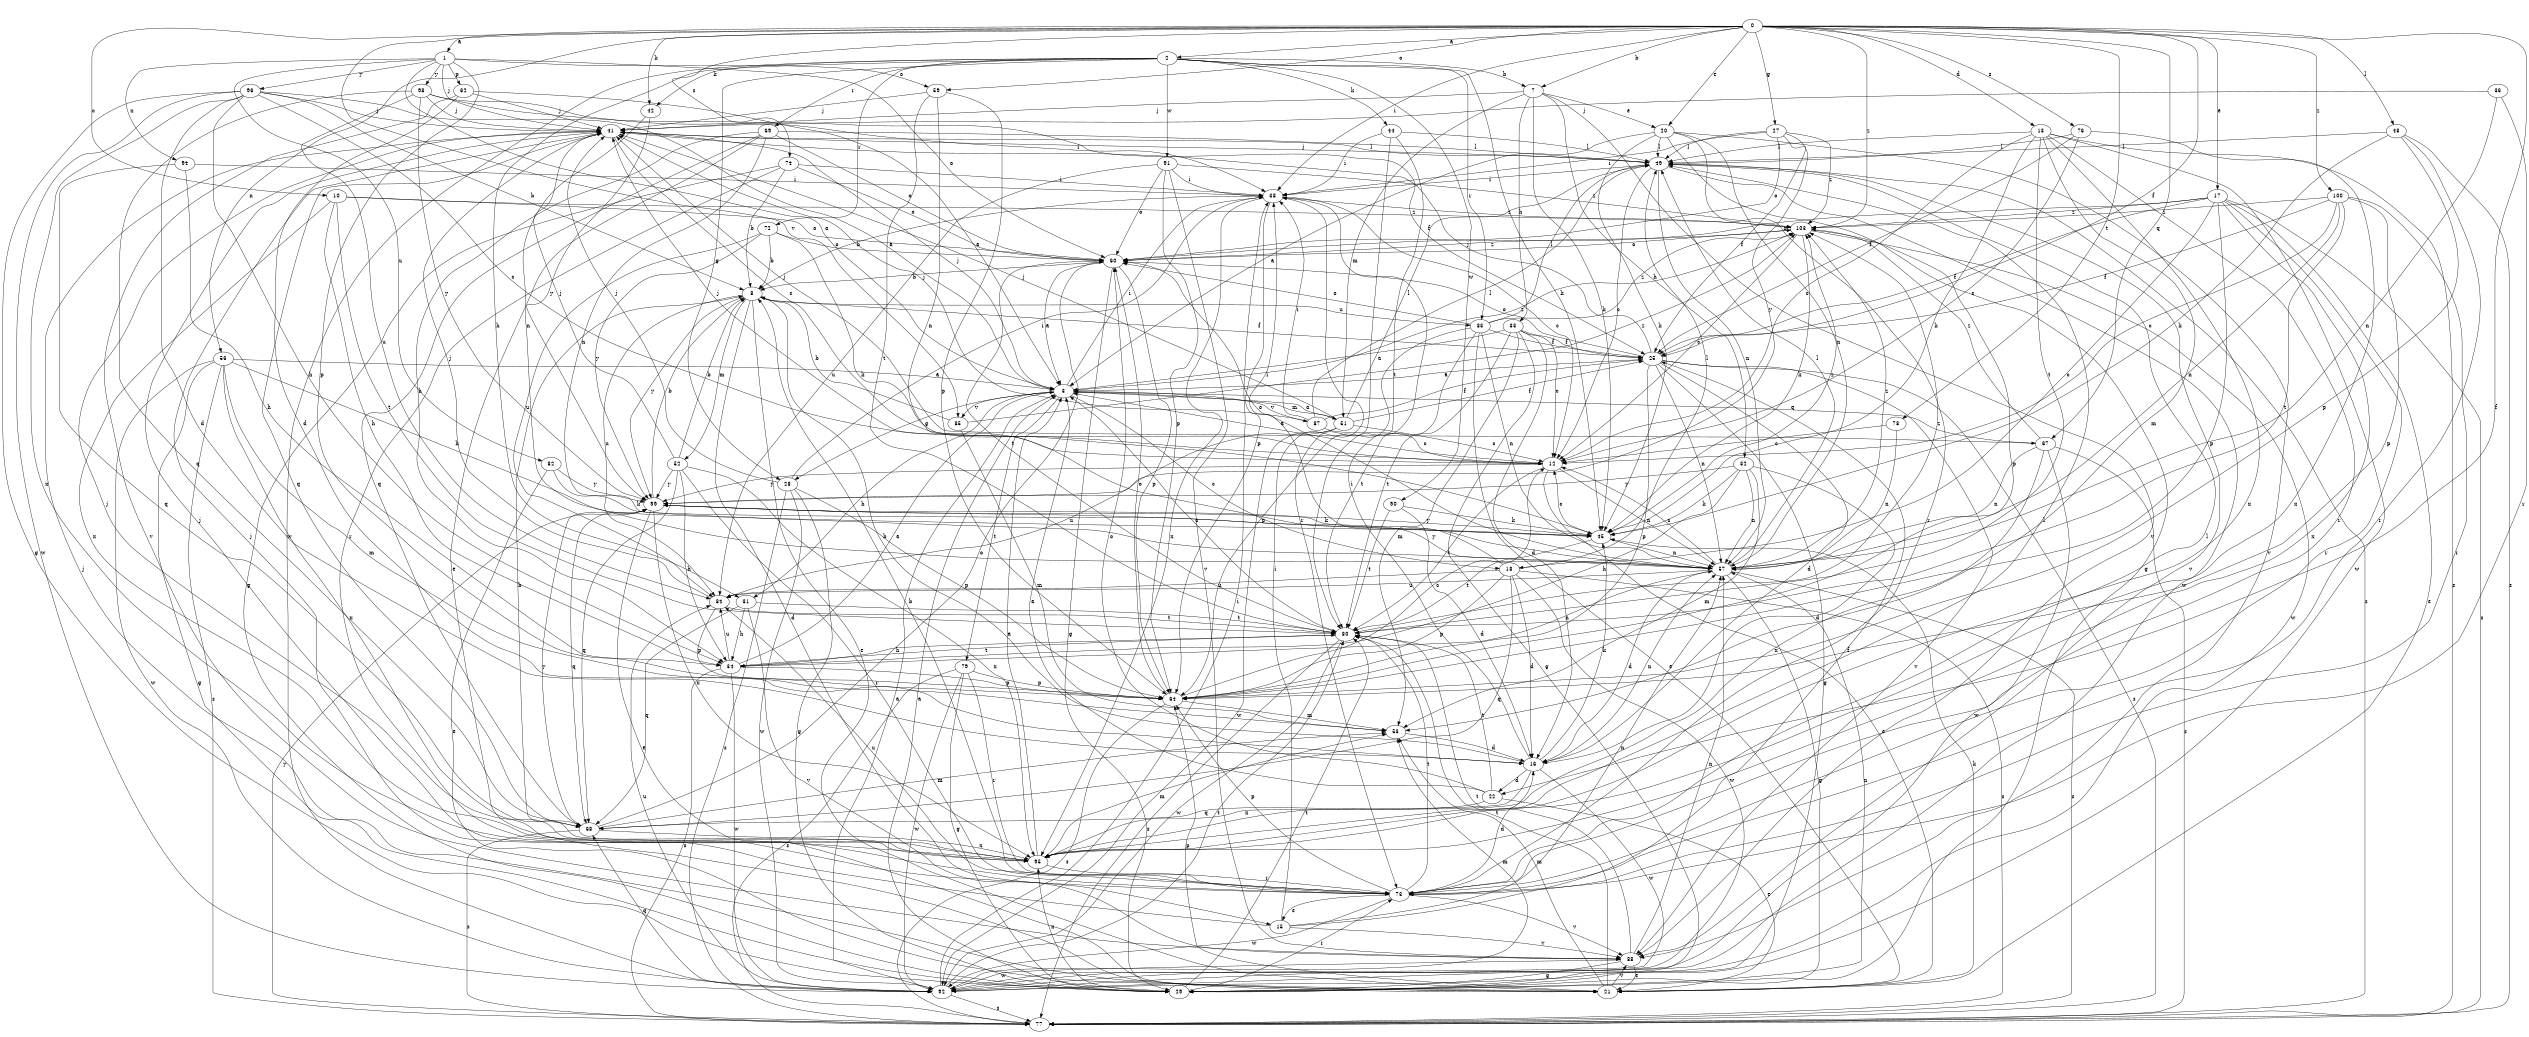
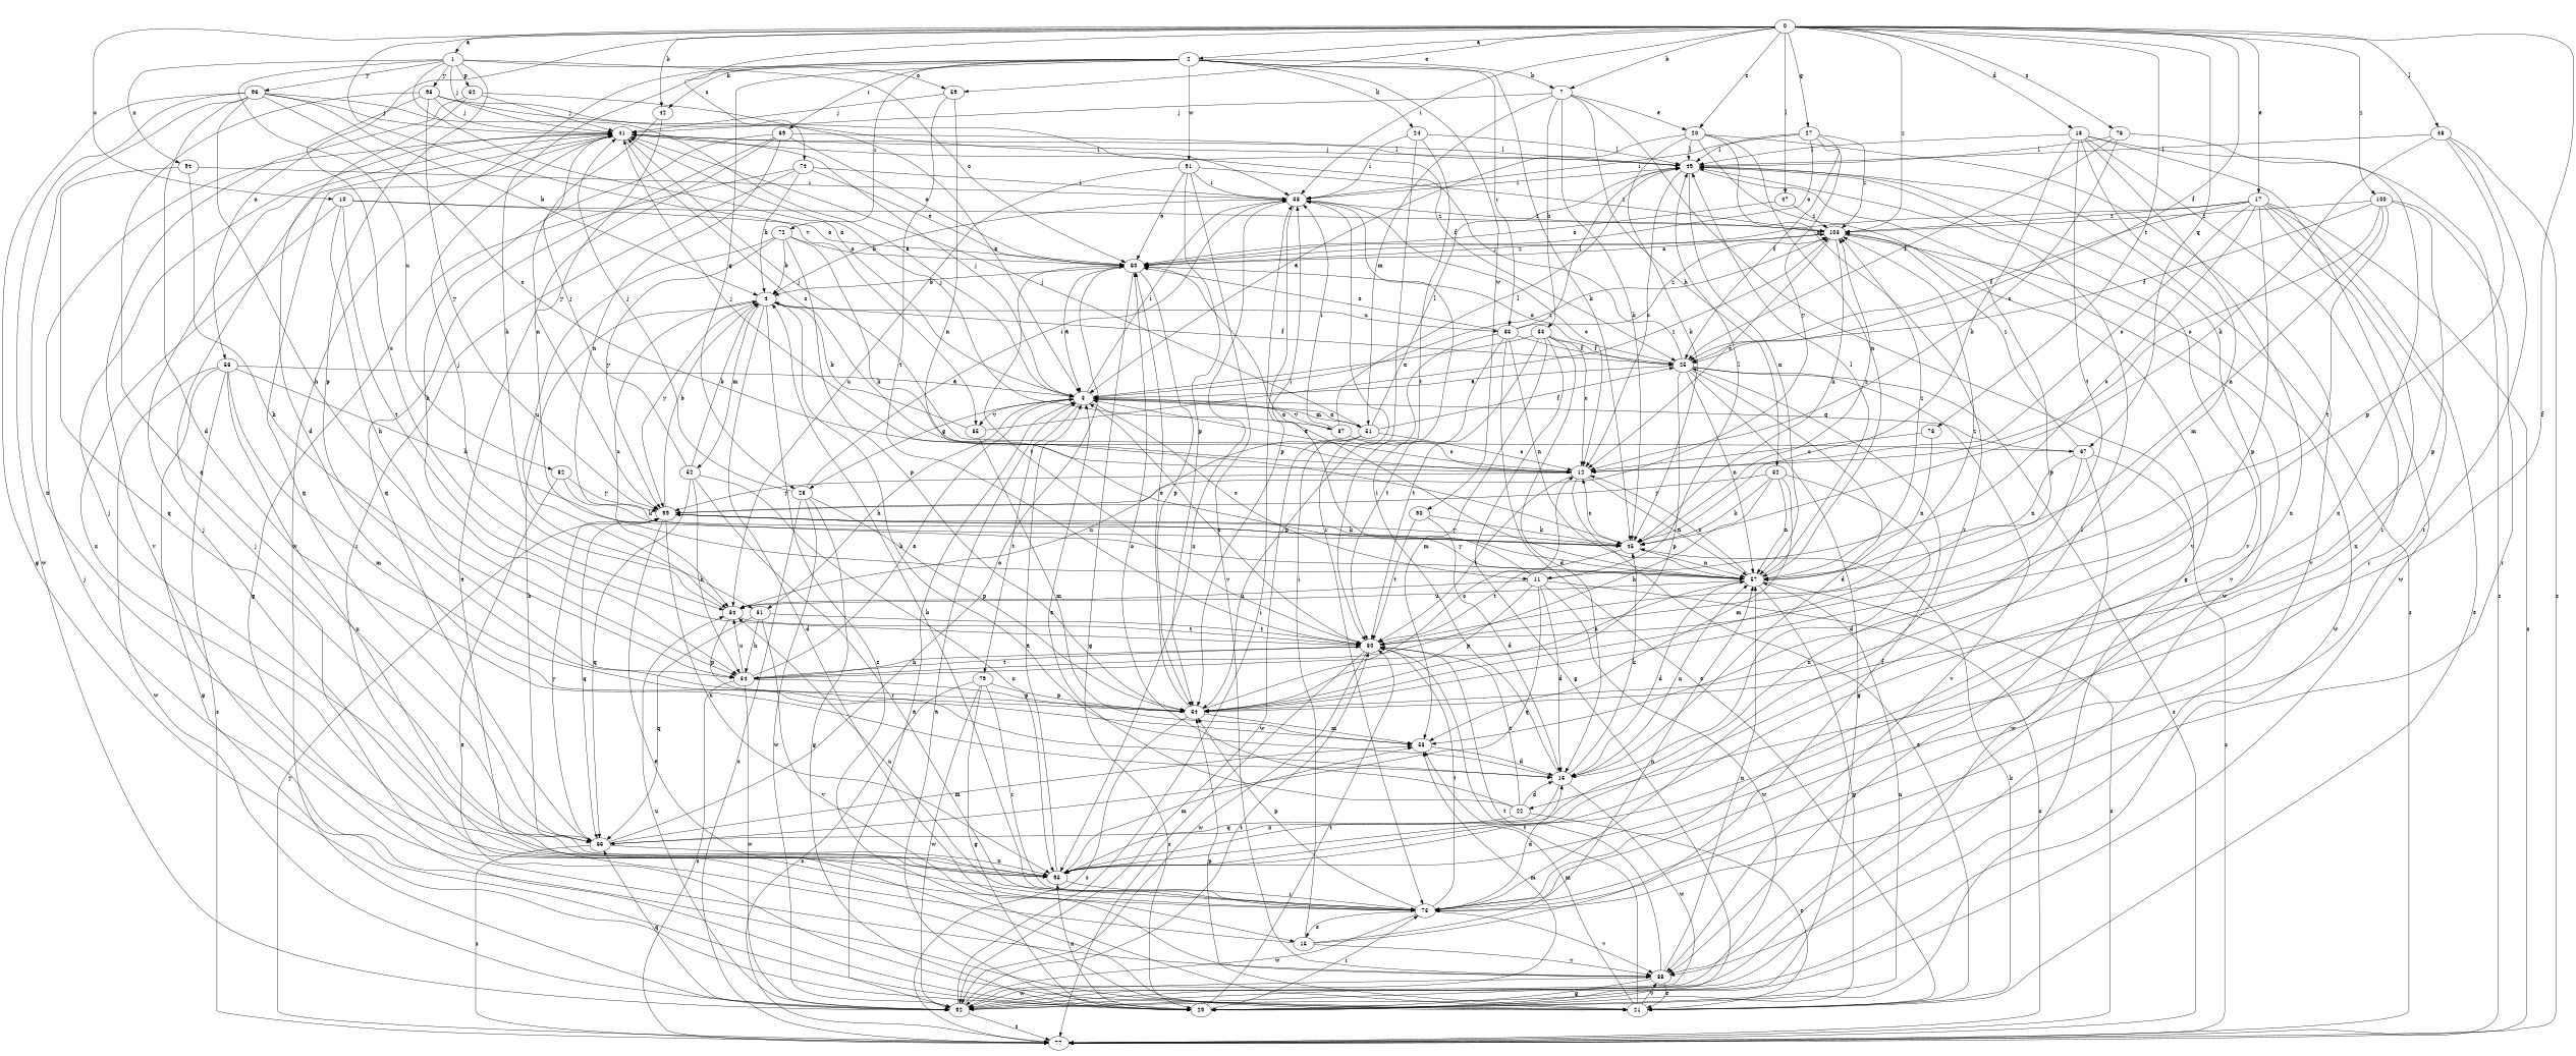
  strict digraph {
    0
    1
    2
    7
    10
    13
    17
    20
    22
    25
    27
    38
    42
+   47
    48
    56
    59
    67
    74
    76
    78
    85
    100
    103
    3
    41
    60
    62
    64
    82
    94
    96
    98
    28
    31
-   44
+   44 [label=24]
    45
    69
    72
    83
    90
    91
    92
    51
    32
    33
    88
    34
    80
    95
    49
    77
    53
    73
-   11 [label=18]
+   11
    21
    12
    57
    29
    16
-   68
+   68 [label=66]
    99
-   36
-   8
+   8 [label=4]
    79
    87
    84
    15
    52
    0 -> 1 [label=a]
    0 -> 2 [label=a]
    0 -> 7 [label=b]
    0 -> 10 [label=c]
    0 -> 13 [label=d]
    0 -> 17 [label=e]
    0 -> 20 [label=e]
    0 -> 22 [label=f]
    0 -> 25 [label=f]
    0 -> 27 [label=g]
    0 -> 38 [label=i]
    0 -> 42 [label=k]
+   0 -> 47 [label=l]
    0 -> 48 [label=l]
    0 -> 56 [label=n]
    0 -> 59 [label=o]
    0 -> 67 [label=q]
    0 -> 74 [label=s]
    0 -> 76 [label=s]
    0 -> 78 [label=t]
    0 -> 85 [label=v]
    0 -> 100 [label=z]
    0 -> 103 [label=z]
    1 -> 59 [label=o]
    1 -> 3 [label=a]
    1 -> 41 [label=j]
    1 -> 60 [label=o]
    1 -> 62 [label=p]
    1 -> 64 [label=p]
    1 -> 82 [label=u]
    1 -> 94 [label=x]
    1 -> 96 [label=y]
    1 -> 98 [label=y]
    2 -> 7 [label=b]
    2 -> 42 [label=k]
    2 -> 28 [label=g]
    2 -> 31 [label=h]
    2 -> 44 [label=k]
    2 -> 45 [label=k]
    2 -> 69 [label=r]
    2 -> 72 [label=r]
    2 -> 83 [label=r]
    2 -> 90 [label=w]
    2 -> 91 [label=w]
    2 -> 92 [label=w]
    7 -> 20 [label=e]
    7 -> 41 [label=j]
    7 -> 45 [label=k]
    7 -> 51 [label=m]
    7 -> 32 [label=h]
    7 -> 33 [label=h]
    7 -> 88 [label=v]
    10 -> 103 [label=z]
    10 -> 60 [label=o]
    10 -> 34 [label=h]
    10 -> 80 [label=t]
    10 -> 95 [label=x]
    13 -> 45 [label=k]
    13 -> 92 [label=w]
    13 -> 80 [label=t]
    13 -> 95 [label=x]
    13 -> 49 [label=l]
    13 -> 77 [label=s]
    13 -> 53 [label=m]
    13 -> 73 [label=r]
    17 -> 25 [label=f]
    17 -> 103 [label=z]
    17 -> 60 [label=o]
    17 -> 64 [label=p]
    17 -> 95 [label=x]
    17 -> 77 [label=s]
    17 -> 73 [label=r]
    17 -> 11 [label=c]
    17 -> 21 [label=e]
-   13 -> 12 [label=c]
+   17 -> 12 [label=c]
    20 -> 3 [label=a]
    20 -> 45 [label=k]
    20 -> 88 [label=v]
    20 -> 49 [label=l]
    20 -> 73 [label=r]
    20 -> 57 [label=n]
    20 -> 29 [label=g]
    22 -> 3 [label=a]
    22 -> 60 [label=o]
    22 -> 80 [label=t]
    22 -> 21 [label=e]
-   16 -> 22 [label=d]
+   22 -> 16 [label=d]
    22 -> 68 [label=q]
    25 -> 3 [label=a]
    25 -> 41 [label=j]
    25 -> 60 [label=o]
    25 -> 64 [label=p]
    25 -> 88 [label=v]
    25 -> 77 [label=s]
    25 -> 57 [label=n]
    25 -> 29 [label=g]
    25 -> 16 [label=d]
    27 -> 25 [label=f]
    27 -> 38 [label=i]
    27 -> 103 [label=z]
    27 -> 60 [label=o]
    27 -> 49 [label=l]
    27 -> 99 [label=y]
    38 -> 103 [label=z]
    38 -> 64 [label=p]
    38 -> 95 [label=x]
    38 -> 12 [label=c]
    38 -> 8 [label=b]
    42 -> 57 [label=n]
    42 -> 99 [label=y]
+   47 -> 103 [label=z]
+   47 -> 60 [label=o]
    48 -> 64 [label=p]
    48 -> 45 [label=k]
    48 -> 49 [label=l]
    48 -> 77 [label=s]
    48 -> 73 [label=r]
    56 -> 3 [label=a]
    56 -> 45 [label=k]
    56 -> 92 [label=w]
    56 -> 95 [label=x]
    56 -> 77 [label=s]
    56 -> 53 [label=m]
    56 -> 29 [label=g]
    59 -> 41 [label=j]
    59 -> 80 [label=t]
    59 -> 57 [label=n]
    67 -> 103 [label=z]
    67 -> 41 [label=j]
    67 -> 92 [label=w]
    67 -> 95 [label=x]
    67 -> 77 [label=s]
    67 -> 57 [label=n]
    74 -> 38 [label=i]
    74 -> 60 [label=o]
    74 -> 73 [label=r]
    74 -> 29 [label=g]
    74 -> 8 [label=b]
    76 -> 25 [label=f]
    76 -> 95 [label=x]
    76 -> 49 [label=l]
    76 -> 12 [label=c]
    78 -> 12 [label=c]
    78 -> 57 [label=n]
    85 -> 103 [label=z]
    85 -> 53 [label=m]
    85 -> 8 [label=b]
    100 -> 25 [label=f]
    100 -> 103 [label=z]
    100 -> 64 [label=p]
    100 -> 80 [label=t]
    100 -> 73 [label=r]
    100 -> 12 [label=c]
    100 -> 57 [label=n]
    103 -> 60 [label=o]
    103 -> 64 [label=p]
    103 -> 45 [label=k]
    103 -> 92 [label=w]
    103 -> 12 [label=c]
    3 -> 38 [label=i]
    3 -> 67 [label=q]
    3 -> 85 [label=v]
    3 -> 103 [label=z]
    3 -> 41 [label=j]
    3 -> 28 [label=g]
    3 -> 31 [label=h]
    3 -> 51 [label=m]
    3 -> 11 [label=c]
    3 -> 79 [label=t]
    3 -> 87 [label=v]
    41 -> 49 [label=l]
    41 -> 12 [label=c]
    41 -> 68 [label=q]
    60 -> 103 [label=z]
    60 -> 3 [label=a]
    60 -> 64 [label=p]
    60 -> 80 [label=t]
    60 -> 29 [label=g]
    60 -> 8 [label=b]
    62 -> 3 [label=a]
    62 -> 41 [label=j]
    62 -> 88 [label=v]
    62 -> 16 [label=d]
    64 -> 60 [label=o]
    64 -> 77 [label=s]
    64 -> 53 [label=m]
    64 -> 12 [label=c]
    82 -> 45 [label=k]
    82 -> 21 [label=e]
    82 -> 99 [label=y]
    94 -> 38 [label=i]
    94 -> 34 [label=h]
    94 -> 68 [label=q]
    96 -> 3 [label=a]
    96 -> 41 [label=j]
    96 -> 92 [label=w]
    96 -> 34 [label=h]
    96 -> 95 [label=x]
    96 -> 12 [label=c]
    96 -> 29 [label=g]
    96 -> 16 [label=d]
    96 -> 8 [label=b]
    98 -> 25 [label=f]
    98 -> 38 [label=i]
    98 -> 41 [label=j]
    98 -> 68 [label=q]
    98 -> 99 [label=y]
    98 -> 84 [label=u]
    28 -> 38 [label=i]
    28 -> 41 [label=j]
    28 -> 64 [label=p]
    28 -> 92 [label=w]
    28 -> 77 [label=s]
    28 -> 29 [label=g]
    31 -> 88 [label=v]
    31 -> 34 [label=h]
    31 -> 80 [label=t]
    31 -> 68 [label=q]
    44 -> 38 [label=i]
    44 -> 80 [label=t]
    44 -> 49 [label=l]
    44 -> 73 [label=r]
    45 -> 103 [label=z]
    45 -> 80 [label=t]
    45 -> 12 [label=c]
    45 -> 57 [label=n]
    45 -> 99 [label=y]
    69 -> 60 [label=o]
    69 -> 34 [label=h]
    69 -> 49 [label=l]
    69 -> 21 [label=e]
    69 -> 57 [label=n]
    69 -> 68 [label=q]
    72 -> 60 [label=o]
-   59 -> 64 [label=p]
+   72 -> 64 [label=p]
    72 -> 45 [label=k]
    72 -> 99 [label=y]
    72 -> 8 [label=b]
    72 -> 84 [label=u]
    83 -> 25 [label=f]
    83 -> 103 [label=z]
    83 -> 60 [label=o]
    83 -> 64 [label=p]
    83 -> 80 [label=t]
    83 -> 49 [label=l]
    83 -> 21 [label=e]
    83 -> 57 [label=n]
    90 -> 45 [label=k]
    90 -> 80 [label=t]
    90 -> 16 [label=d]
    91 -> 38 [label=i]
    91 -> 103 [label=z]
    91 -> 60 [label=o]
    91 -> 64 [label=p]
    91 -> 88 [label=v]
    91 -> 84 [label=u]
    92 -> 38 [label=i]
    92 -> 3 [label=a]
    92 -> 80 [label=t]
    92 -> 77 [label=s]
    92 -> 53 [label=m]
    92 -> 68 [label=q]
    92 -> 84 [label=u]
    51 -> 25 [label=f]
    51 -> 3 [label=a]
    51 -> 41 [label=j]
    51 -> 92 [label=w]
    51 -> 49 [label=l]
    51 -> 12 [label=c]
    51 -> 84 [label=u]
    32 -> 45 [label=k]
    32 -> 34 [label=h]
    32 -> 53 [label=m]
    32 -> 57 [label=n]
    32 -> 16 [label=d]
    32 -> 99 [label=y]
    33 -> 25 [label=f]
    33 -> 3 [label=a]
    33 -> 80 [label=t]
    33 -> 53 [label=m]
    33 -> 12 [label=c]
    33 -> 29 [label=g]
    33 -> 16 [label=d]
    88 -> 92 [label=w]
    88 -> 80 [label=t]
    88 -> 21 [label=e]
    88 -> 57 [label=n]
    88 -> 29 [label=g]
    34 -> 3 [label=a]
    34 -> 64 [label=p]
    34 -> 92 [label=w]
    34 -> 80 [label=t]
    34 -> 77 [label=s]
    34 -> 57 [label=n]
    34 -> 84 [label=u]
    80 -> 103 [label=z]
    80 -> 3 [label=a]
    80 -> 92 [label=w]
    80 -> 34 [label=h]
    80 -> 77 [label=s]
    95 -> 3 [label=a]
    95 -> 41 [label=j]
    95 -> 49 [label=l]
    95 -> 53 [label=m]
    95 -> 73 [label=r]
    95 -> 8 [label=b]
    49 -> 38 [label=i]
    49 -> 41 [label=j]
    49 -> 92 [label=w]
    49 -> 88 [label=v]
    49 -> 77 [label=s]
    49 -> 12 [label=c]
    49 -> 57 [label=n]
    77 -> 99 [label=y]
    53 -> 16 [label=d]
    73 -> 41 [label=j]
    73 -> 64 [label=p]
    73 -> 92 [label=w]
    73 -> 88 [label=v]
    73 -> 80 [label=t]
-   73 -> 49 [label=l]
+   73 -> 49 [label=v]
    73 -> 16 [label=d]
    73 -> 8 [label=b]
    73 -> 84 [label=u]
    73 -> 15 [label=e]
    11 -> 38 [label=i]
    11 -> 64 [label=p]
    11 -> 92 [label=w]
    11 -> 49 [label=l]
    11 -> 77 [label=s]
    11 -> 16 [label=d]
    11 -> 68 [label=q]
    11 -> 84 [label=u]
    21 -> 41 [label=j]
    21 -> 64 [label=p]
    21 -> 45 [label=k]
    21 -> 88 [label=v]
    21 -> 80 [label=t]
    21 -> 53 [label=m]
    12 -> 3 [label=a]
    12 -> 41 [label=j]
    12 -> 80 [label=t]
    12 -> 21 [label=e]
    12 -> 57 [label=n]
    12 -> 99 [label=y]
    57 -> 103 [label=z]
    57 -> 60 [label=o]
    57 -> 49 [label=l]
    57 -> 77 [label=s]
    57 -> 12 [label=c]
    57 -> 29 [label=g]
    57 -> 16 [label=d]
    57 -> 99 [label=y]
    57 -> 84 [label=u]
    29 -> 3 [label=a]
    29 -> 80 [label=t]
    29 -> 95 [label=x]
    29 -> 73 [label=r]
    29 -> 57 [label=n]
    16 -> 38 [label=i]
    16 -> 45 [label=k]
    16 -> 92 [label=w]
    16 -> 95 [label=x]
    16 -> 57 [label=n]
    16 -> 8 [label=b]
    68 -> 60 [label=o]
    68 -> 95 [label=x]
    68 -> 77 [label=s]
    68 -> 53 [label=m]
    68 -> 99 [label=y]
    99 -> 45 [label=k]
    99 -> 95 [label=x]
    99 -> 21 [label=e]
    99 -> 68 [label=q]
    99 -> 8 [label=b]
-   36 -> 41 [label=j]
-   36 -> 73 [label=r]
-   36 -> 57 [label=n]
    8 -> 25 [label=f]
    8 -> 83 [label=u]
    8 -> 21 [label=e]
    8 -> 99 [label=y]
    8 -> 84 [label=u]
    8 -> 15 [label=d]
    8 -> 52 [label=m]
    79 -> 64 [label=p]
    79 -> 92 [label=w]
    79 -> 77 [label=s]
    79 -> 73 [label=r]
    79 -> 29 [label=g]
-   87 -> 25 [label=f]
    87 -> 38 [label=i]
    87 -> 41 [label=j]
    87 -> 49 [label=l]
    87 -> 12 [label=c]
    84 -> 41 [label=j]
    84 -> 64 [label=p]
    84 -> 80 [label=t]
    15 -> 25 [label=f]
    15 -> 38 [label=i]
    15 -> 41 [label=j]
    15 -> 88 [label=v]
    15 -> 57 [label=n]
    52 -> 41 [label=j]
    52 -> 34 [label=h]
    52 -> 95 [label=x]
    52 -> 73 [label=r]
    52 -> 68 [label=q]
-   52 -> 99 [label=y]
    52 -> 8 [label=b]
  }
